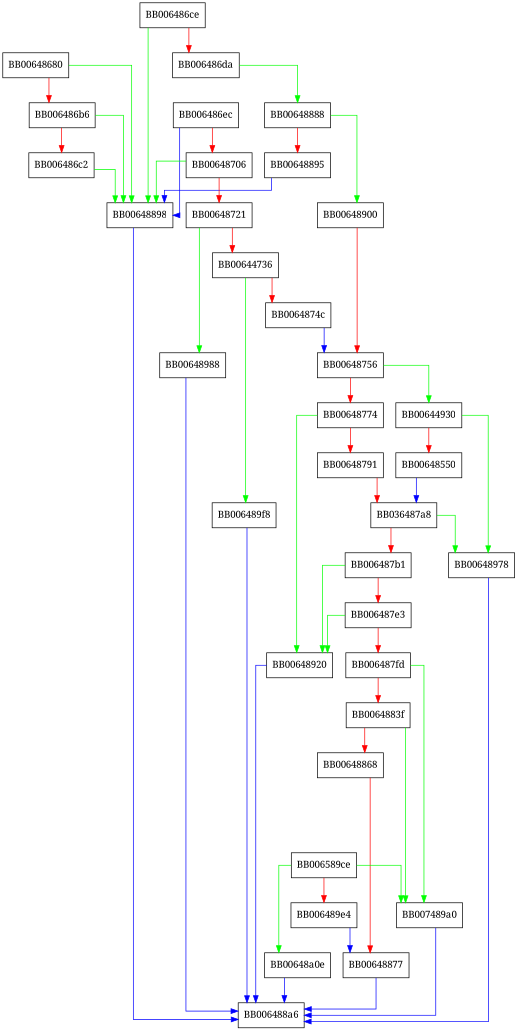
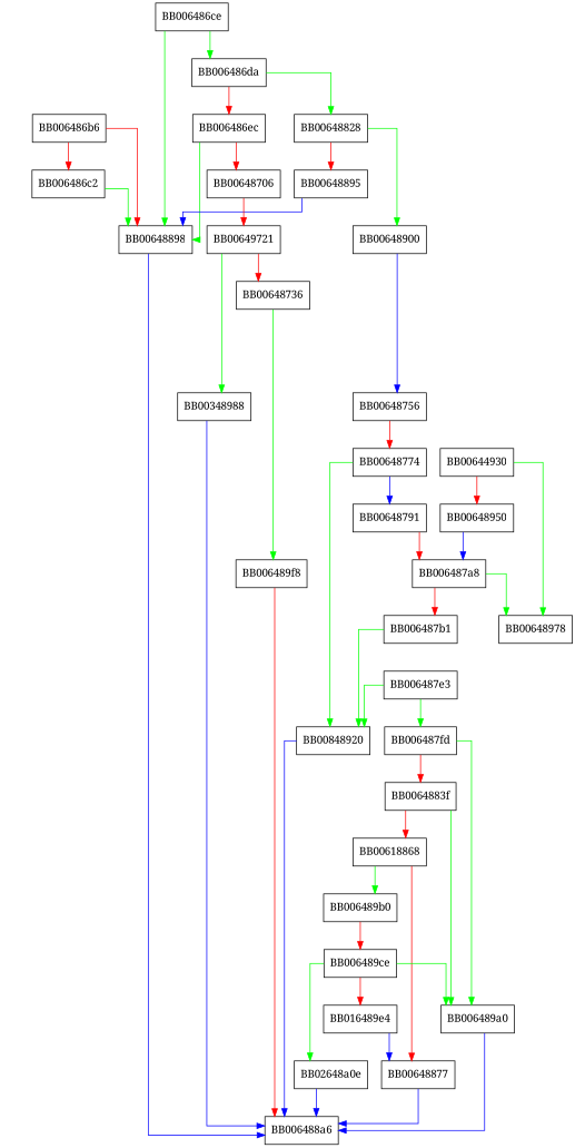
  digraph {
    fontname="Noto Serif"
    splines=ortho
    node [fontname="Noto Serif" shape=box]
    edge [color=green fontname="Noto Serif"]
-   BB00648680
    BB00648898
    BB006486b6
    BB006488a6
    BB006486c2
    BB006486ce
    BB006486da
-   BB00648888
+   BB00648888 [label=BB00648828]
    BB006486ec
    BB00648900
    BB00648895
    BB00648706
    BB00648756
-   BB00648721
-   BB00648988
-   BB00648736 [label=BB00644736]
+   BB00648721 [label=BB00649721]
+   BB00648988 [label=BB00348988]
+   BB00648736
    BB006489f8
-   BB0064874c
    n19 [label=BB00644930]
    BB00648774
    BB00648978
-   BB00648950 [label=BB00648550]
-   BB00648920
+   BB00648950
+   BB00648920 [label=BB00848920]
    BB00648791
-   BB006487a8 [label=BB036487a8]
+   BB006487a8
    BB006487b1
    BB006487e3
    BB006487fd
-   BB006489a0 [label=BB007489a0]
+   BB006489a0
    BB0064883f
-   BB00648868
+   BB00648868 [label=BB00618868]
+   BB006489b0
    BB00648877
-   BB006489ce [label=BB006589ce]
-   BB00648a0e
-   BB006489e4
-   BB00648680 -> BB00648898
-   BB00648680 -> BB006486b6 [color=red]
+   BB006489ce
+   BB00648a0e [label=BB02648a0e]
+   BB006489e4 [label=BB016489e4]
    BB00648898 -> BB006488a6 [color=blue]
-   BB006486b6 -> BB00648898
+   BB006486b6 -> BB00648898 [color=red]
    BB006486b6 -> BB006486c2 [color=red]
    BB006486c2 -> BB00648898
    BB006486ce -> BB00648898
-   BB006486ce -> BB006486da [color=red]
+   BB006486ce -> BB006486da
    BB006486da -> BB00648888
+   BB006486da -> BB006486ec [color=red]
    BB00648888 -> BB00648900
    BB00648888 -> BB00648895 [color=red]
-   BB006486ec -> BB00648898 [color=blue]
+   BB006486ec -> BB00648898
    BB006486ec -> BB00648706 [color=red]
-   BB00648900 -> BB00648756 [color=red]
+   BB00648900 -> BB00648756 [color=blue]
    BB00648895 -> BB00648898 [color=blue]
-   BB00648706 -> BB00648898
    BB00648706 -> BB00648721 [color=red]
-   BB00648756 -> n19
    BB00648756 -> BB00648774 [color=red]
    BB00648721 -> BB00648988
    BB00648721 -> BB00648736 [color=red]
    BB00648988 -> BB006488a6 [color=blue]
    BB00648736 -> BB006489f8
-   BB00648736 -> BB0064874c [color=red]
-   BB006489f8 -> BB006488a6 [color=blue]
-   BB0064874c -> BB00648756 [color=blue]
+   BB006489f8 -> BB006488a6 [color=red]
    n19 -> BB00648978
    n19 -> BB00648950 [color=red]
    BB00648774 -> BB00648920
-   BB00648774 -> BB00648791 [color=red]
-   BB00648978 -> BB006488a6 [color=blue]
+   BB00648774 -> BB00648791 [color=blue]
    BB00648950 -> BB006487a8 [color=blue]
    BB00648920 -> BB006488a6 [color=blue]
    BB00648791 -> BB006487a8 [color=red]
    BB006487a8 -> BB00648978
    BB006487a8 -> BB006487b1 [color=red]
    BB006487b1 -> BB00648920
-   BB006487b1 -> BB006487e3 [color=red]
    BB006487e3 -> BB00648920
-   BB006487e3 -> BB006487fd [color=red]
+   BB006487e3 -> BB006487fd
    BB006487fd -> BB006489a0
    BB006487fd -> BB0064883f [color=red]
    BB006489a0 -> BB006488a6 [color=blue]
    BB0064883f -> BB006489a0
    BB0064883f -> BB00648868 [color=red]
+   BB00648868 -> BB006489b0
    BB00648868 -> BB00648877 [color=red]
+   BB006489b0 -> BB006489ce [color=red]
    BB00648877 -> BB006488a6 [color=blue]
    BB006489ce -> BB006489a0
    BB006489ce -> BB00648a0e
    BB006489ce -> BB006489e4 [color=red]
    BB00648a0e -> BB006488a6 [color=blue]
    BB006489e4 -> BB00648877 [color=blue]
  }
